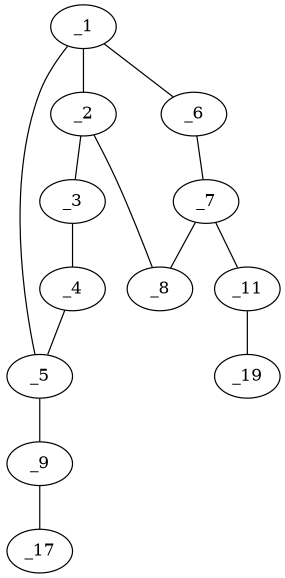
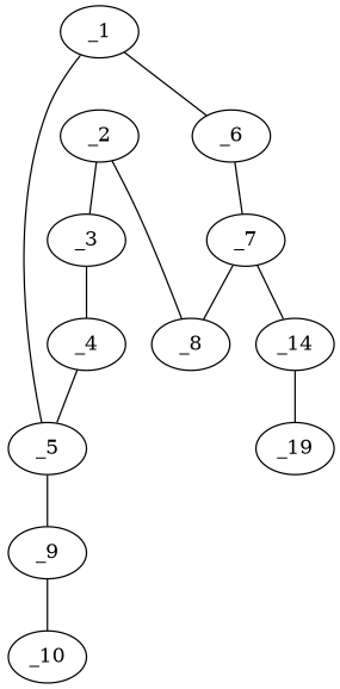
  graph {
    node [charge=0 chem=1 symbol="C  " x=5.0388 y=0]
    edge [valence=1]
    _1 [y=0.5]
    _2 [y=-0.5]
    _5 [x=4.0878 y=0.809]
    _6 [chem=5 symbol="S  " x=5.9899 y=0.809]
    _3 [chem=5 symbol="S  " x=4.0878 y=-0.809]
    _8 [x=5.9899 y=-0.809]
    _9 [x=2.5]
    _7 [x=6.5777]
    _4 [x=3.5]
-   _11 [x=7.5777]
-   _10 [chem=2 symbol="O  " x=2 y=0.866 label=_17]
+   _11 [x=7.5777 label=_14]
+   _10 [chem=2 symbol="O  " x=2 y=0.866]
    n12 [chem=2 label=_19 symbol="O  " x=8.0777 y=-0.866]
-   _1 -- _2 [valence=2]
    _1 -- _5
    _1 -- _6
    _2 -- _3
    _2 -- _8
    _5 -- _9
    _6 -- _7
    _3 -- _4
    _9 -- _10 [valence=2]
    _7 -- _8 [valence=2]
    _7 -- _11
    _4 -- _5 [valence=2]
    _11 -- n12 [valence=2]
  }
